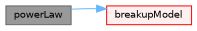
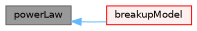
  digraph {
    rankdir=LR
    node [fontname=Helvetica fontsize=10 shape=box style=filled]
    n1 [color=gray40 fillcolor=grey60 fontcolor=black height=0.2 label=powerLaw width=0.4]
    n2 [color=red fillcolor="#FFF0F0" height=0.2 label=breakupModel width=0.4]
-   n2 -> n1 [color=steelblue1 dir=back fontname=Helvetica fontsize=10 labelfontname=Helvetica labelfontsize=10 style=solid]
+   n1 -> n2 [color=steelblue1 dir=back fontname=Helvetica fontsize=10 labelfontname=Helvetica labelfontsize=10 style=solid]
  }
